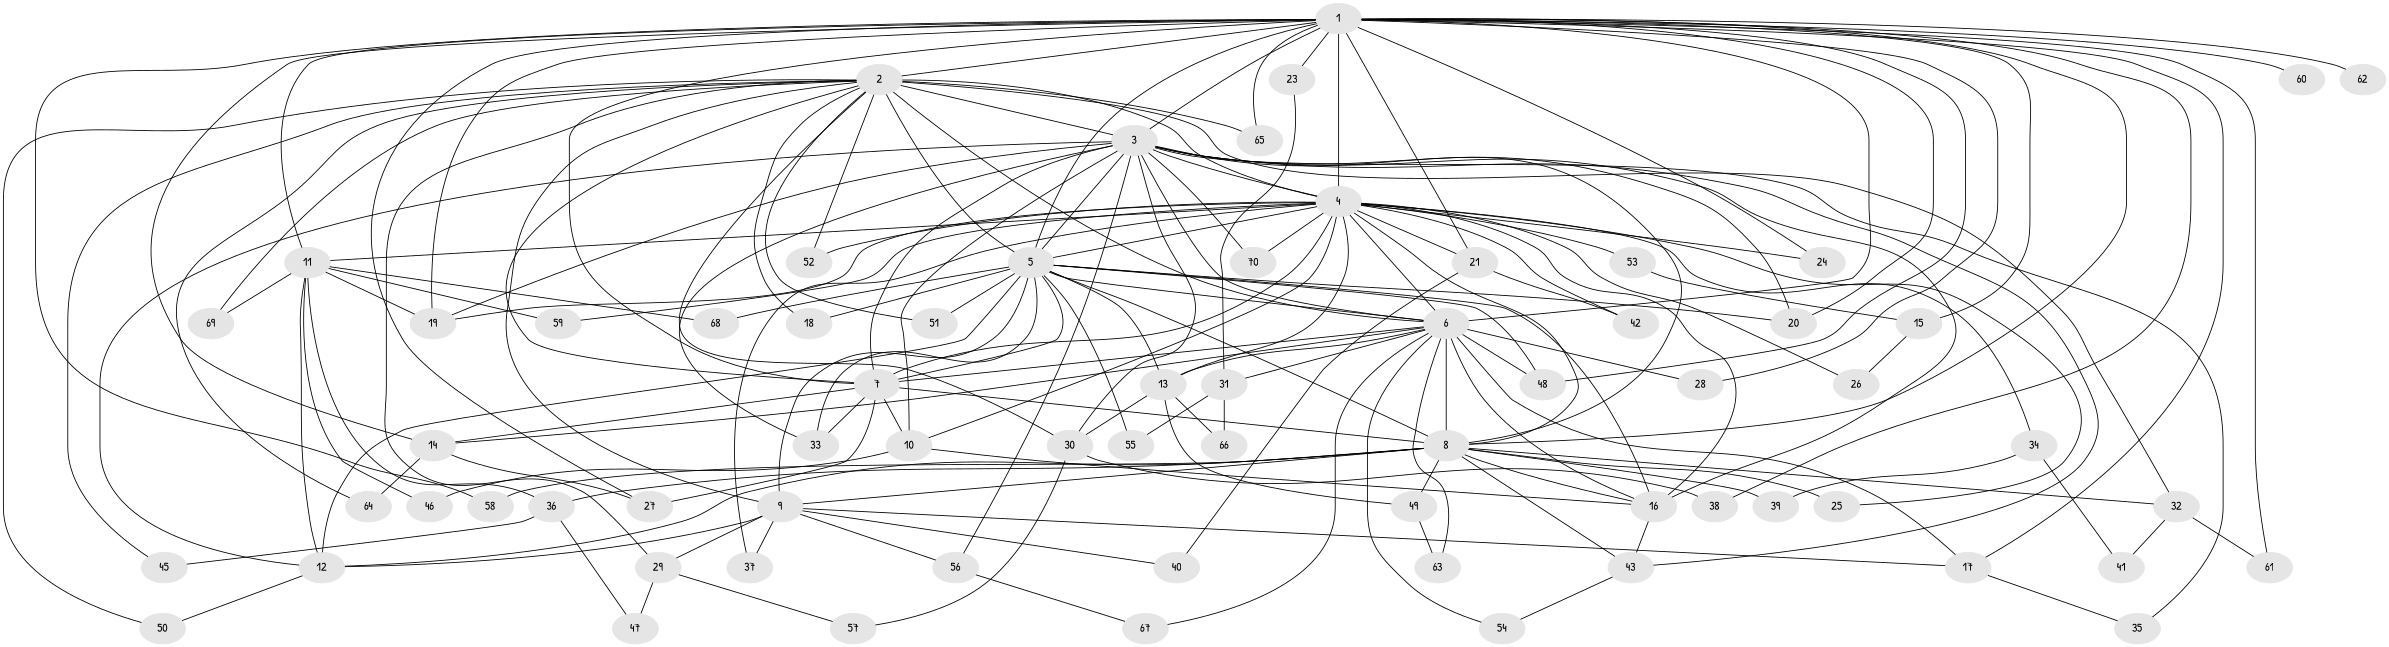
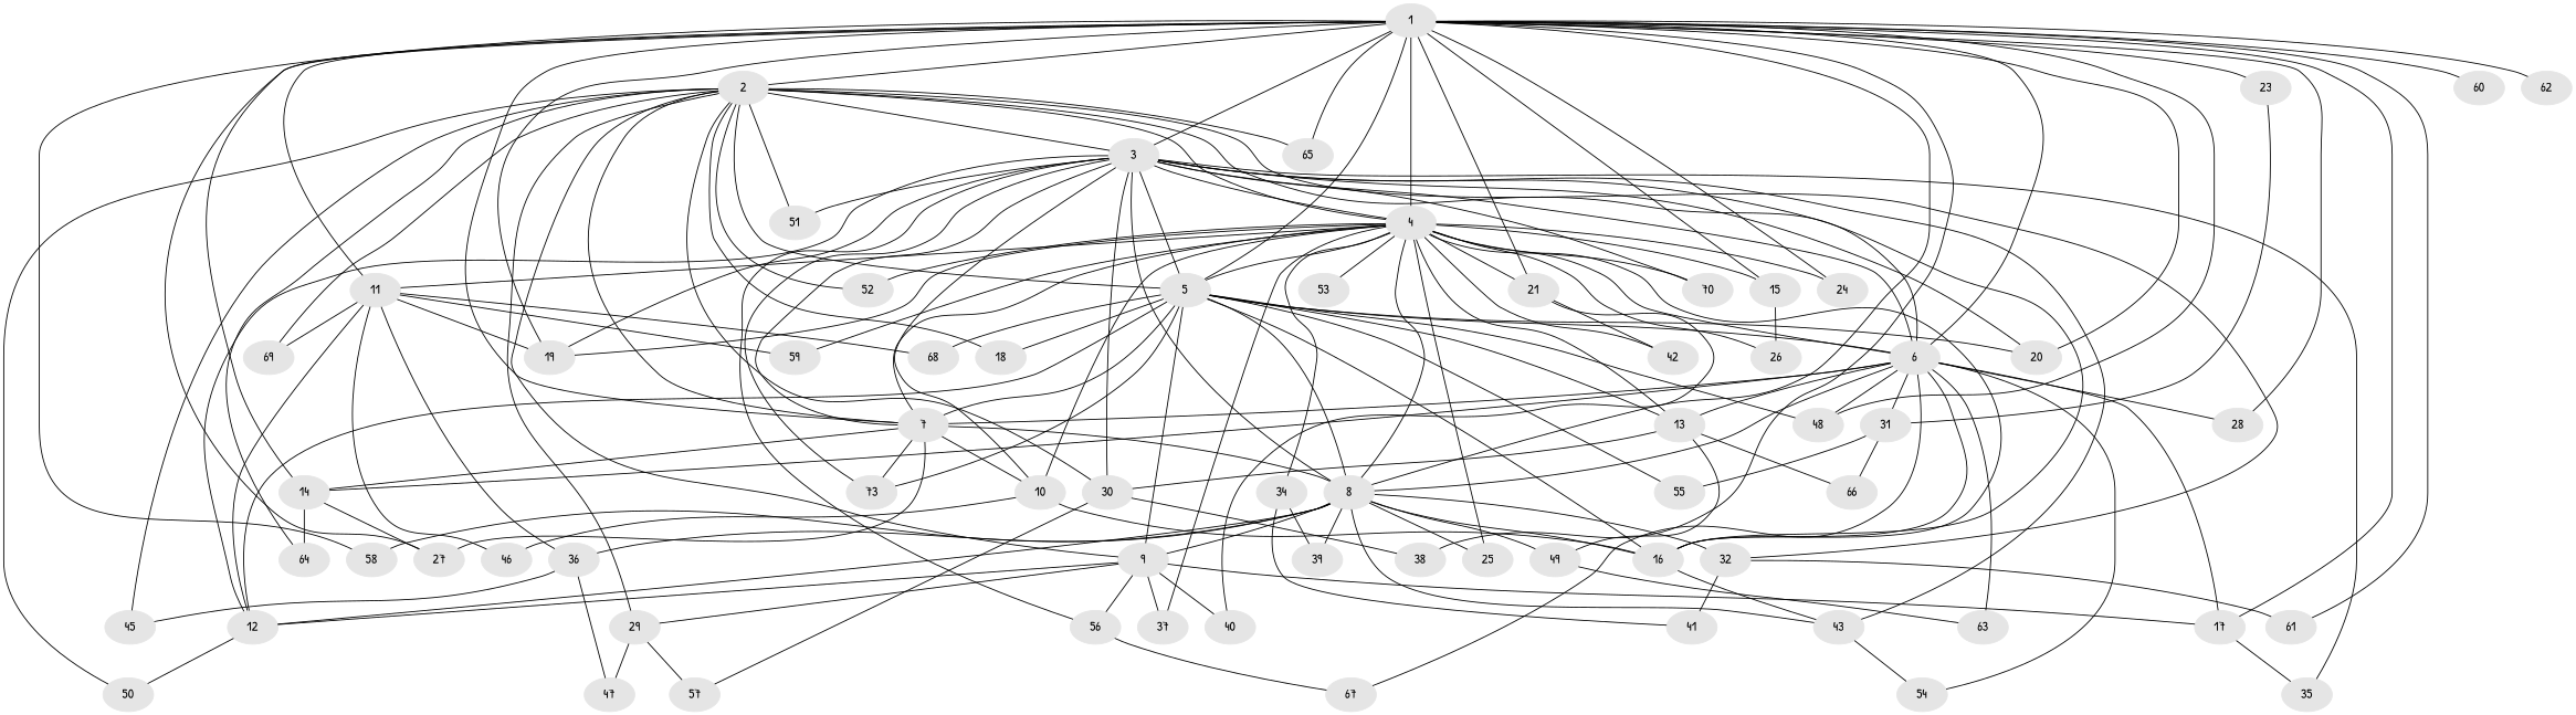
  graph {
    fontname="Patrick Hand"
    node [color=gray90 fontname="Patrick Hand" style=filled]
    edge [fontname="Patrick Hand" weight=1.0]
    1
    2
    3
    4
    5
    6
    7
    8
    11
    14
    15
    17
    19
    20
    21
    23
    24
    27
    28
    38
    48
    58
    60
    61
    62
    65
    9
    18
    29
    30
    32
    45
    50
    51
    52
    64
    69
    10
    12
    16
-   33
+   33 [label=73]
    35
    43
    56
    70
    13
    25
    26
    34
    37
    42
    53
    59
    55
    68
    31
    54
    63
    67
    36
    39
    49
    46
    66
    40
    47
    57
    41
    1 -- 2 [weight=3.0]
    1 -- 3 [weight=5.0]
    1 -- 4 [weight=5.0]
    1 -- 5 [weight=6.0]
    1 -- 6 [weight=3.0]
    1 -- 7 [weight=3.0]
    1 -- 8 [weight=6.0]
    1 -- 11
    1 -- 14 [weight=2.0]
    1 -- 15
    1 -- 17
    1 -- 19
    1 -- 20
    1 -- 21
    1 -- 23 [weight=2.0]
    1 -- 24
    1 -- 27
    1 -- 28
    1 -- 38
    1 -- 48 [weight=2.0]
    1 -- 58
    1 -- 60
    1 -- 61
    1 -- 62 [weight=2.0]
    1 -- 65
    2 -- 3
    2 -- 4 [weight=2.0]
    2 -- 5 [weight=2.0]
    2 -- 6
    2 -- 7
    2 -- 65
    2 -- 9
    2 -- 18
    2 -- 29
    2 -- 30
    2 -- 32
    2 -- 45
    2 -- 50
    2 -- 51
    2 -- 52
    2 -- 64
    2 -- 69
    3 -- 4 [weight=2.0]
    3 -- 5 [weight=3.0]
    3 -- 6
    3 -- 7
    3 -- 8
    3 -- 19
    3 -- 20
    3 -- 30 [weight=2.0]
-   5 -- 51
+   3 -- 51
    3 -- 10
    3 -- 12
    3 -- 16
    3 -- 33
    3 -- 35
    3 -- 43
    3 -- 56
    3 -- 70
    4 -- 5 [weight=4.0]
    4 -- 6 [weight=2.0]
    4 -- 7 [weight=2.0]
    4 -- 8 [weight=3.0]
    4 -- 11
-   53 -- 15
+   4 -- 15
    4 -- 19
    4 -- 21
    4 -- 24
    4 -- 52
    4 -- 10 [weight=2.0]
    4 -- 16
    4 -- 70
    4 -- 13 [weight=2.0]
    4 -- 25
    4 -- 26
    4 -- 34
    4 -- 37
    4 -- 42
    4 -- 53
    4 -- 59
    5 -- 6 [weight=3.0]
    5 -- 7 [weight=3.0]
    5 -- 8 [weight=2.0]
    5 -- 20
    5 -- 48
    5 -- 9
    5 -- 18
    5 -- 12
    5 -- 16 [weight=8.0]
    5 -- 33
    5 -- 13
    5 -- 55
    5 -- 68
    6 -- 7
    6 -- 8 [weight=2.0]
    6 -- 14
    6 -- 17
    6 -- 28
    6 -- 48
    6 -- 16
    6 -- 13
    6 -- 31
    6 -- 54
    6 -- 63
    6 -- 67
    7 -- 8 [weight=14.0]
    7 -- 14
    7 -- 27 [weight=2.0]
    7 -- 10
    7 -- 33
    8 -- 58
    8 -- 9
    8 -- 32 [weight=2.0]
    8 -- 12 [weight=2.0]
    8 -- 16
    8 -- 43
    8 -- 25
    8 -- 36
    8 -- 39
    8 -- 49
    11 -- 19
    11 -- 69
    11 -- 12
    11 -- 59
    11 -- 68
    11 -- 36
    11 -- 46
    14 -- 27
    14 -- 64
    15 -- 26
    17 -- 35
    21 -- 42
    21 -- 40
    23 -- 31
    9 -- 17
    9 -- 29
    9 -- 12
    9 -- 56
    9 -- 37
    9 -- 40
    29 -- 47
    29 -- 57
    30 -- 38
    30 -- 57
    32 -- 61
    32 -- 41
    10 -- 16
    10 -- 46
    12 -- 50
    16 -- 43
    43 -- 54
    56 -- 67
    13 -- 30
    13 -- 49
    13 -- 66
    34 -- 39
    34 -- 41
    31 -- 55
    31 -- 66
    36 -- 45
    36 -- 47
    49 -- 63
  }
